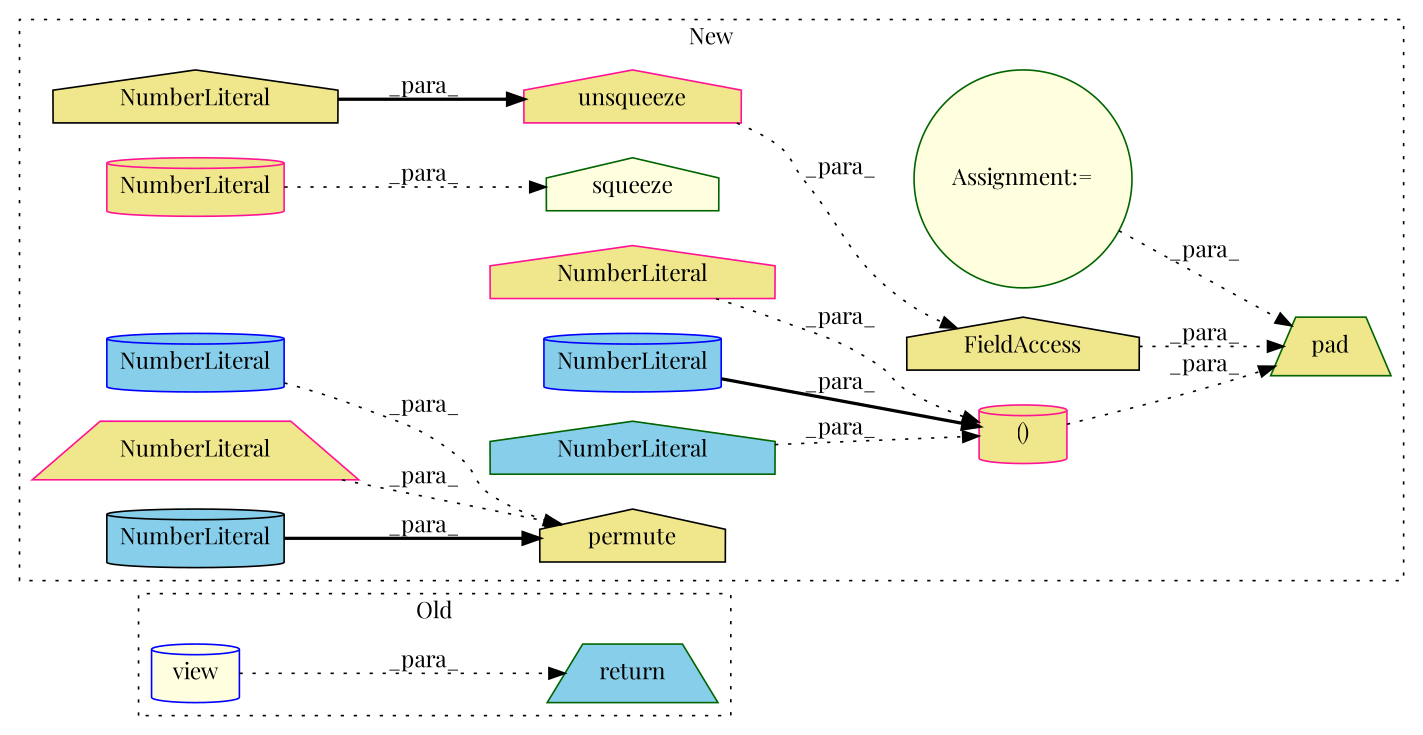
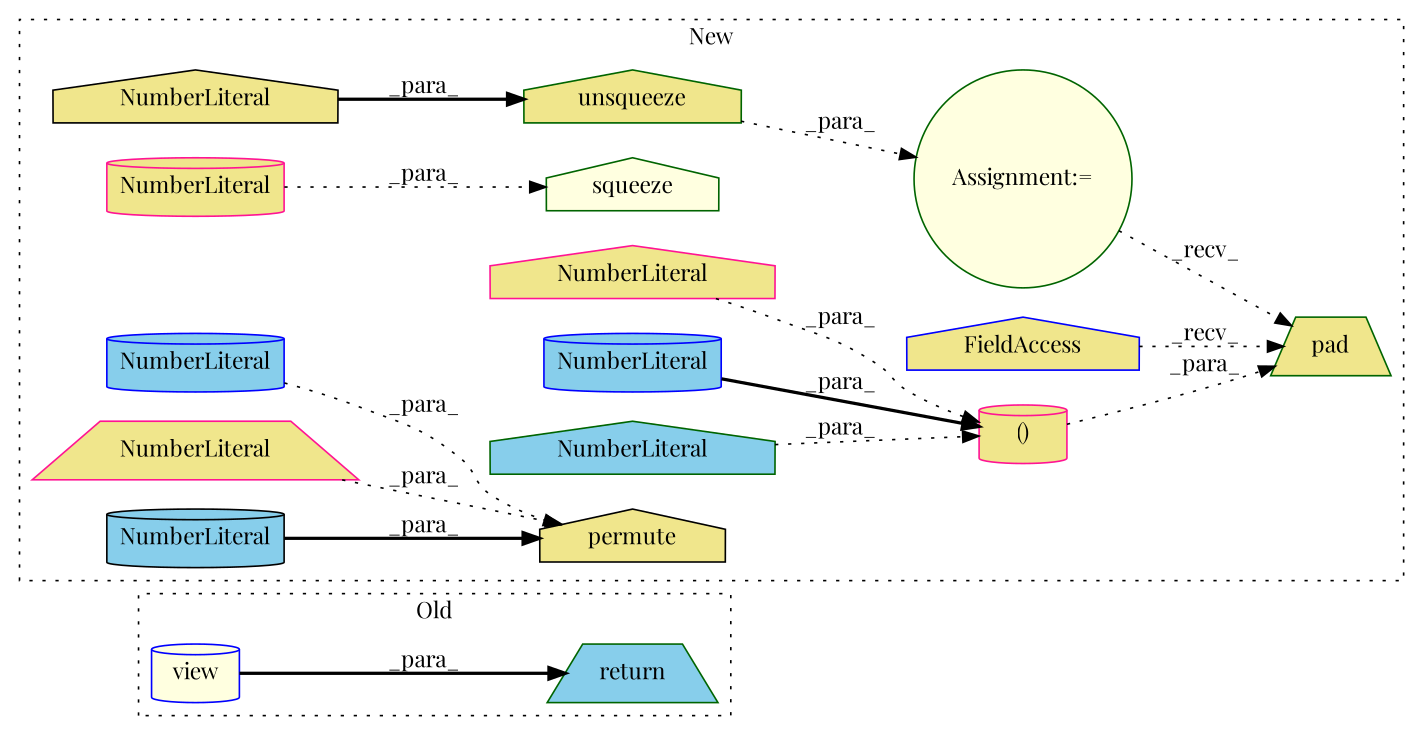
  digraph {
    fontname="Playfair Display"
    rankdir=LR
    node [a=34 color=darkgreen fillcolor=khaki fontname="Playfair Display" l=1 s=4651 shape=house style=filled]
    edge [fontname="Playfair Display" style=dotted]
    n1 [a=32 color=blue fillcolor=lightyellow l="5,1" label=view s="3853,3875" shape=cylinder]
    n2 [a=41 fillcolor=skyblue l=7 label=return s=3963 shape=trapezium]
    n3 [a=32 l="4,2" label=pad s="4638,4723" shape=trapezium]
    n4 [a=106 color=deeppink l=72 label="()" shape=cylinder]
-   n5 [a=32 color=deeppink l="10,1" label=unsqueeze s="4456,4467"]
+   n5 [a=32 l="10,1" label=unsqueeze s="4456,4467"]
    n6 [a=32 fillcolor=lightyellow l="8,1" label=squeeze s="4789,4798"]
-   n7 [a=22 color=black l=5 label=FieldAccess s=4618]
+   n7 [a=22 color=blue l=5 label=FieldAccess s=4618]
    n8 [color=black label=NumberLiteral s=4466]
    n9 [color=deeppink label=NumberLiteral s=4797 shape=cylinder]
    n10 [color=deeppink label=NumberLiteral s=4722]
    n11 [color=blue fillcolor=skyblue label=NumberLiteral s=4665 shape=cylinder]
    n12 [fillcolor=skyblue label=NumberLiteral]
    n13 [a=32 color=black l="8,1" label=permute s="4396,4409"]
    n14 [color=blue fillcolor=skyblue label=NumberLiteral s=4406 shape=cylinder]
    n15 [color=deeppink label=NumberLiteral s=4404 shape=trapezium]
    n16 [color=black fillcolor=skyblue label=NumberLiteral s=4408 shape=cylinder]
    n17 [a=7 fillcolor=lightyellow label="Assignment:=" s=4435 shape=circle]
    subgraph cluster_1 {
      label=Old
      style=dotted
      n1
      n2
    }
    subgraph cluster_2 {
      label=New
      style=dotted
      n3
      n4
      n5
      n6
      n7
      n8
      n9
      n10
      n11
      n12
      n13
      n14
      n15
      n16
      n17
    }
-   n1 -> n2 [label=_para_]
+   n1 -> n2 [label=_para_ style=bold]
    n4 -> n3 [label=_para_]
-   n5 -> n7 [label=_para_]
-   n7 -> n3 [label=_para_]
+   n5 -> n17 [label=_para_]
+   n7 -> n3 [label=_recv_]
    n8 -> n5 [label=_para_ style=bold]
    n9 -> n6 [label=_para_]
    n10 -> n4 [label=_para_]
    n11 -> n4 [label=_para_ style=bold]
    n12 -> n4 [label=_para_]
    n14 -> n13 [label=_para_]
    n15 -> n13 [label=_para_]
    n16 -> n13 [label=_para_ style=bold]
-   n17 -> n3 [label=_para_]
+   n17 -> n3 [label=_recv_]
  }
